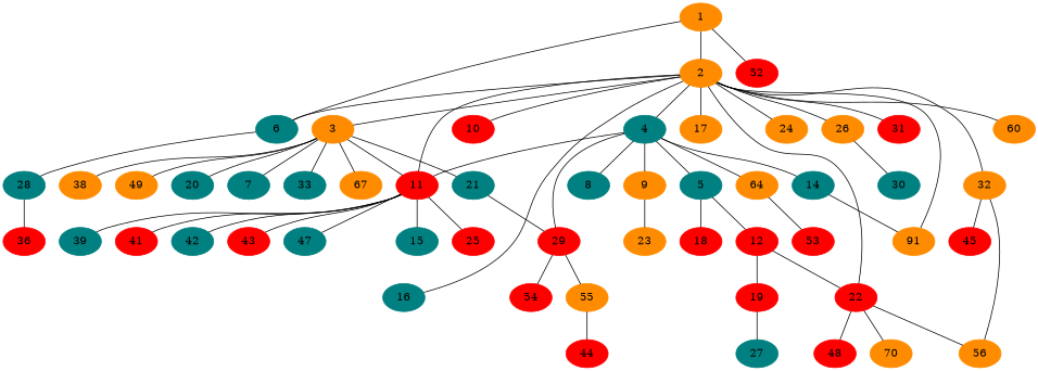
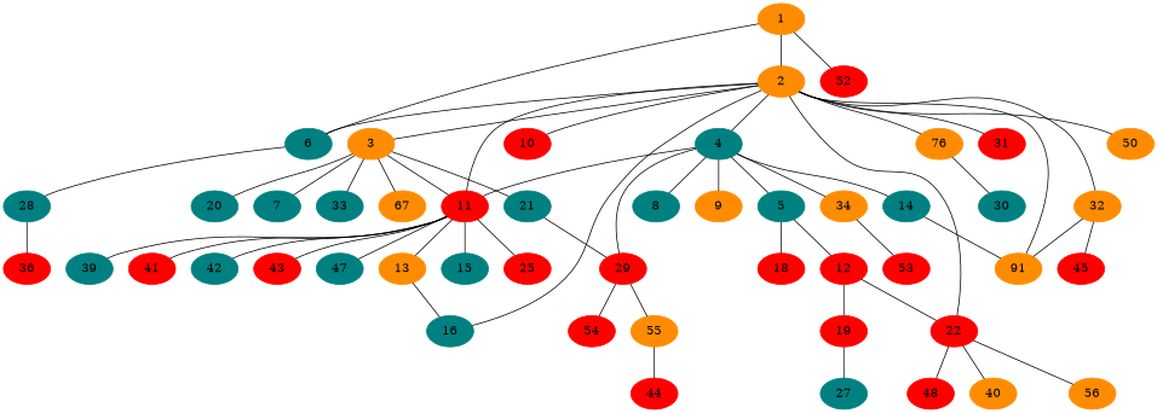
  graph {
    node [color=darkorange style=filled]
    1
    2
    6 [color=teal]
    52 [color=red]
-   50 [label=60]
+   50
    3
    4 [color=teal]
    10 [color=red]
    11 [color=red]
    16 [color=teal]
-   17
    22 [color=red]
-   24
-   26
+   26 [label=76]
    31 [color=red]
    32
    n17 [label=91]
    28 [color=teal]
    7 [color=teal]
    20 [color=teal]
    21 [color=teal]
    33 [color=teal]
    n23 [label=67]
-   38
-   49
    5 [color=teal]
    8 [color=teal]
    9
    14 [color=teal]
    29 [color=red]
-   34 [label=64]
+   34
+   13
    15 [color=teal]
    25 [color=red]
    39 [color=teal]
    41 [color=red]
    42 [color=teal]
    43 [color=red]
    47 [color=teal]
-   40 [label=70]
+   40
    n41 [label=56]
    48 [color=red]
    30 [color=teal]
    45 [color=red]
    12 [color=red]
    18 [color=red]
-   23
    n48 [label=55]
    54 [color=red]
    53 [color=red]
    19 [color=red]
    36 [color=red]
    27 [color=teal]
    44 [color=red]
    1 -- 2
    1 -- 6
    1 -- 52
    2 -- 6
    2 -- 50
    2 -- 3
    2 -- 4
    2 -- 10
    2 -- 11
    2 -- 16
-   2 -- 17
    2 -- 22
-   2 -- 24
    2 -- 26
    2 -- 31
    2 -- 32
    2 -- n17
    6 -- 28
    3 -- 11
    3 -- 7
    3 -- 20
    3 -- 21
    3 -- 33
    3 -- n23
-   3 -- 38
-   3 -- 49
    4 -- 11
    4 -- 5
    4 -- 8
    4 -- 9
    4 -- 14
    4 -- 29
    4 -- 34
+   11 -- 13
    11 -- 15
    11 -- 25
    11 -- 39
    11 -- 41
    11 -- 42
    11 -- 43
    11 -- 47
    22 -- 40
    22 -- n41
    22 -- 48
    26 -- 30
-   32 -- n41
+   32 -- n17
    32 -- 45
    28 -- 36
    21 -- 29
    5 -- 12
    5 -- 18
-   9 -- 23
    14 -- n17
    29 -- n48
    29 -- 54
    34 -- 53
+   13 -- 16
    12 -- 22
    12 -- 19
    n48 -- 44
    19 -- 27
  }
